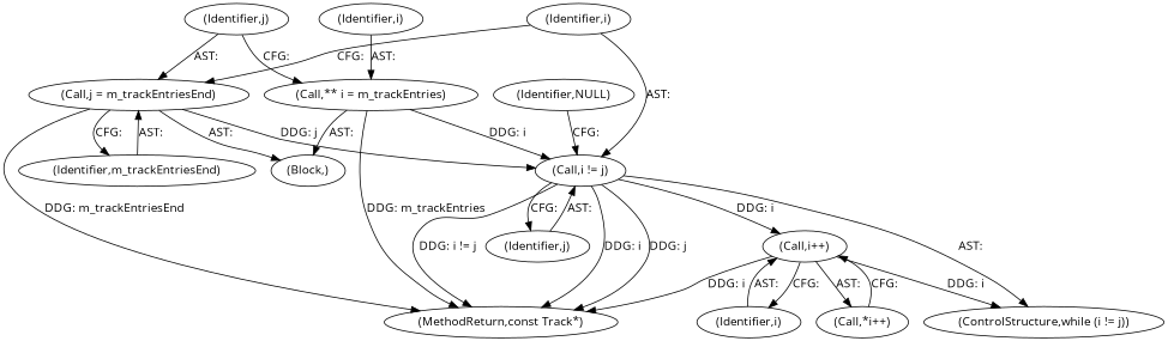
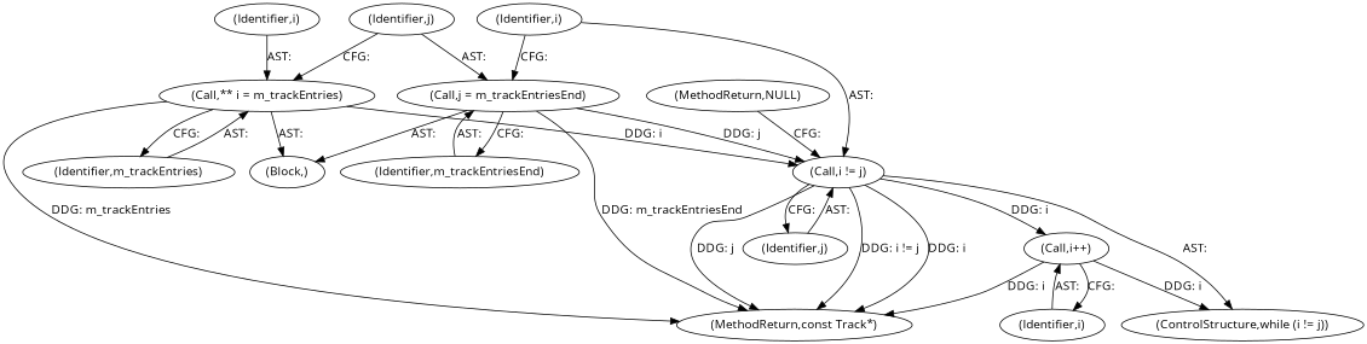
  digraph {
    fontname="Open Sans"
    node [fontname="Open Sans"]
    edge [fontname="Open Sans"]
    n1 [label="(Call,i != j)"]
    n2 [label="(Call,i++)"]
    n3 [label="(ControlStructure,while (i != j))"]
    n4 [label="(MethodReturn,const Track*)"]
    n5 [label="(Identifier,j)"]
    n6 [label="(Identifier,i)"]
-   n7 [label="(Call,*i++)"]
    n8 [label="(Call,** i = m_trackEntries)"]
+   n9 [label="(Identifier,m_trackEntries)"]
    n10 [label="(Block,)"]
    n11 [label="(Call,j = m_trackEntriesEnd)"]
    n12 [label="(Identifier,m_trackEntriesEnd)"]
-   n13 [label="(Identifier,NULL)"]
+   n13 [label="(MethodReturn,NULL)"]
    n14 [label="(Identifier,i)"]
    n15 [label="(Identifier,j)"]
    n16 [label="(Identifier,i)"]
    n1 -> n2 [label="DDG: i"]
    n1 -> n3 [label="AST: "]
    n1 -> n4 [label="DDG: i != j"]
    n1 -> n4 [label="DDG: i"]
    n1 -> n4 [label="DDG: j"]
    n1 -> n5 [label="CFG: "]
    n2 -> n3 [label="DDG: i"]
    n2 -> n4 [label="DDG: i"]
    n2 -> n6 [label="CFG: "]
-   n2 -> n7 [label="AST: "]
    n5 -> n1 [label="AST: "]
    n6 -> n2 [label="AST: "]
-   n7 -> n2 [label="CFG: "]
    n8 -> n1 [label="DDG: i"]
    n8 -> n4 [label="DDG: m_trackEntries"]
+   n8 -> n9 [label="CFG: "]
    n8 -> n10 [label="AST: "]
+   n9 -> n8 [label="AST: "]
    n11 -> n1 [label="DDG: j"]
    n11 -> n4 [label="DDG: m_trackEntriesEnd"]
    n11 -> n10 [label="AST: "]
    n11 -> n12 [label="CFG: "]
    n12 -> n11 [label="AST: "]
    n13 -> n1 [label="CFG: "]
    n14 -> n8 [label="AST: "]
    n15 -> n8 [label="CFG: "]
    n15 -> n11 [label="AST: "]
    n16 -> n1 [label="AST: "]
    n16 -> n11 [label="CFG: "]
  }
